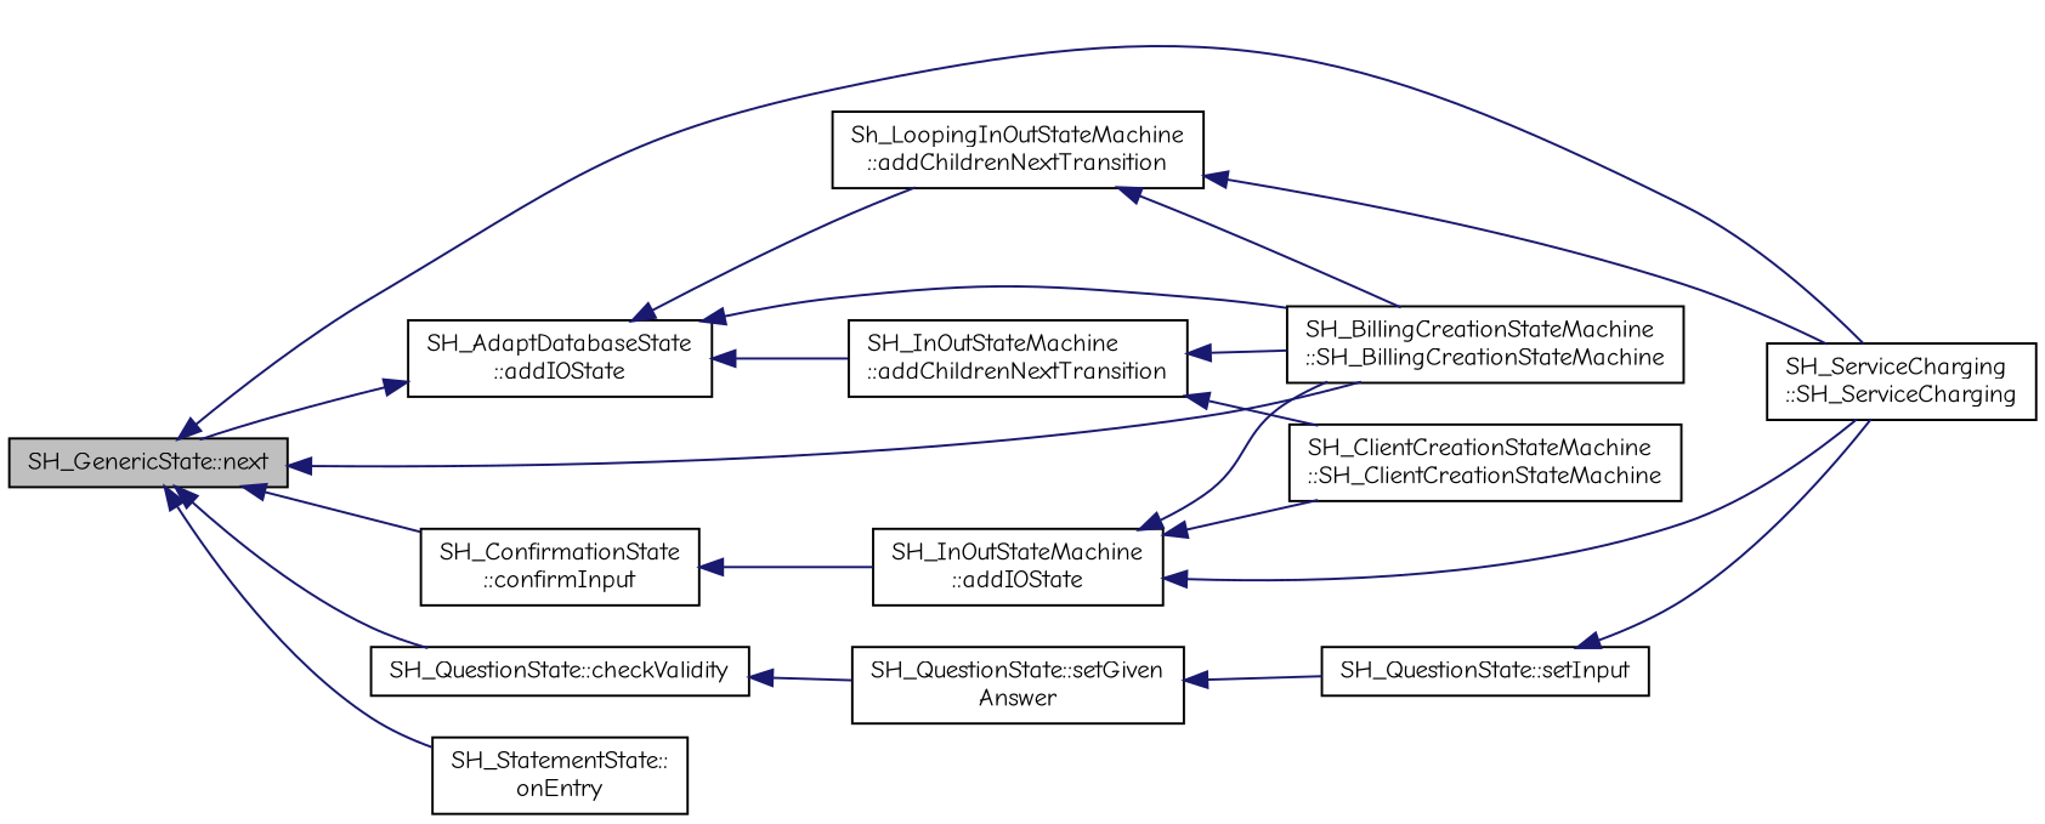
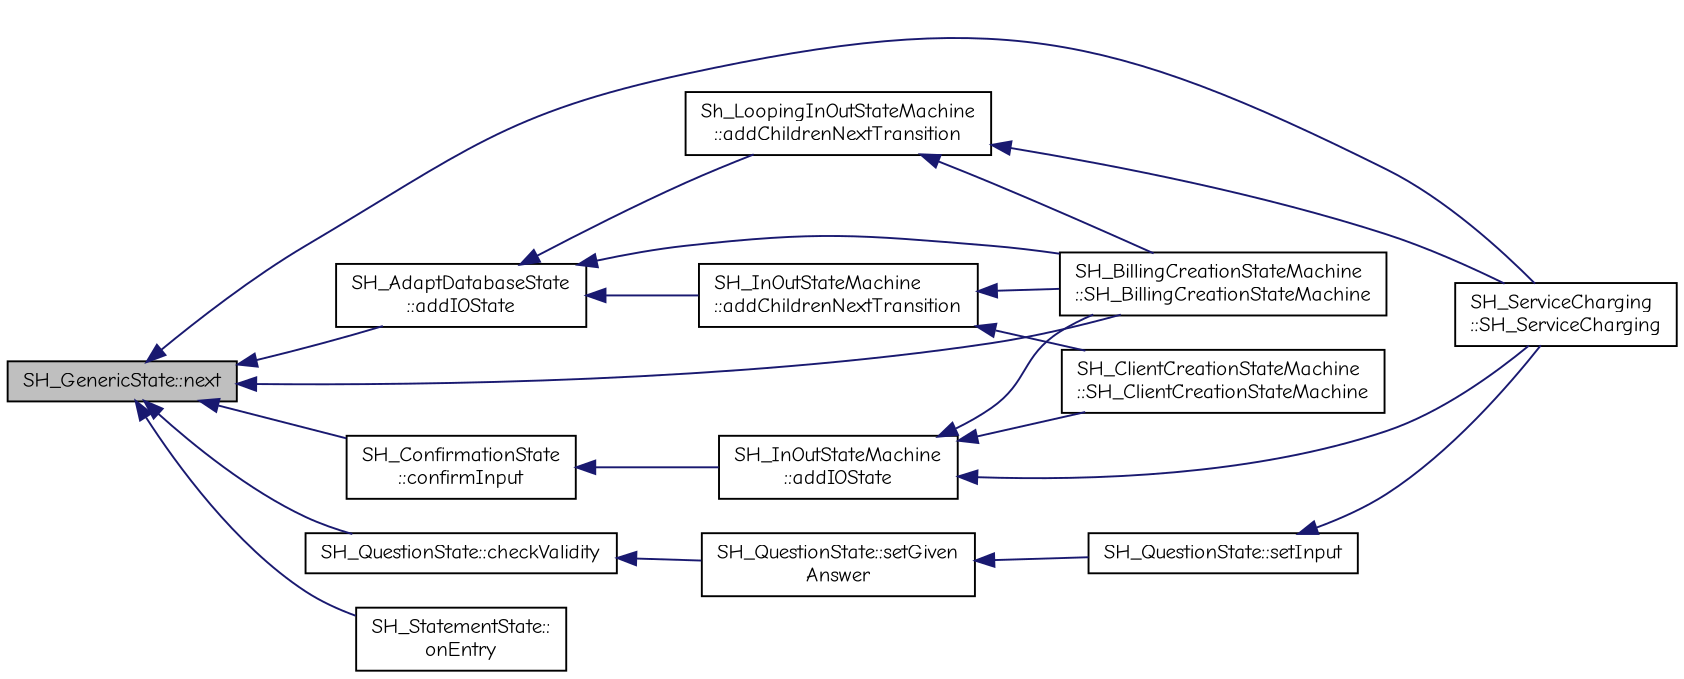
  digraph {
    fontname="Comic Neue"
    rankdir=LR
    node [color=black fontname="Comic Neue" fontsize=11 shape=record]
    edge [color=midnightblue dir=back fontname="Comic Neue" fontsize=11 labelfontname=Verdana labelfontsize=11 style=solid]
    n1 [fillcolor=grey75 fontcolor=black height=0.2 label="SH_GenericState::next" style=filled width=0.4]
    n2 [height=0.2 label="SH_QuestionState::checkValidity" width=0.4]
    n3 [height=0.2 label="SH_ServiceCharging\l::SH_ServiceCharging" width=0.4]
    n4 [height=0.2 label="SH_ConfirmationState\l::confirmInput" width=0.4]
    n5 [height=0.2 label="SH_BillingCreationStateMachine\l::SH_BillingCreationStateMachine" width=0.4]
    n6 [height=0.2 label="SH_AdaptDatabaseState\l::addIOState" width=0.4]
    n7 [height=0.2 label="SH_StatementState::\lonEntry" width=0.4]
    n8 [height=0.2 label="SH_QuestionState::setGiven\lAnswer" width=0.4]
    n9 [height=0.2 label="SH_InOutStateMachine\l::addIOState" width=0.4]
    n10 [height=0.2 label="Sh_LoopingInOutStateMachine\l::addChildrenNextTransition" width=0.4]
    n11 [height=0.2 label="SH_InOutStateMachine\l::addChildrenNextTransition" width=0.4]
    n12 [height=0.2 label="SH_QuestionState::setInput" width=0.4]
    n13 [height=0.2 label="SH_ClientCreationStateMachine\l::SH_ClientCreationStateMachine" width=0.4]
    n1 -> n2
    n1 -> n3
    n1 -> n4
    n1 -> n5
-   n6 -> n1
+   n1 -> n6
    n1 -> n7
    n2 -> n8
    n4 -> n9
    n6 -> n5
    n6 -> n10
    n6 -> n11
    n8 -> n12
    n9 -> n3
    n9 -> n5
    n9 -> n13
    n10 -> n3
    n10 -> n5
    n11 -> n5
    n11 -> n13
    n12 -> n3
  }
